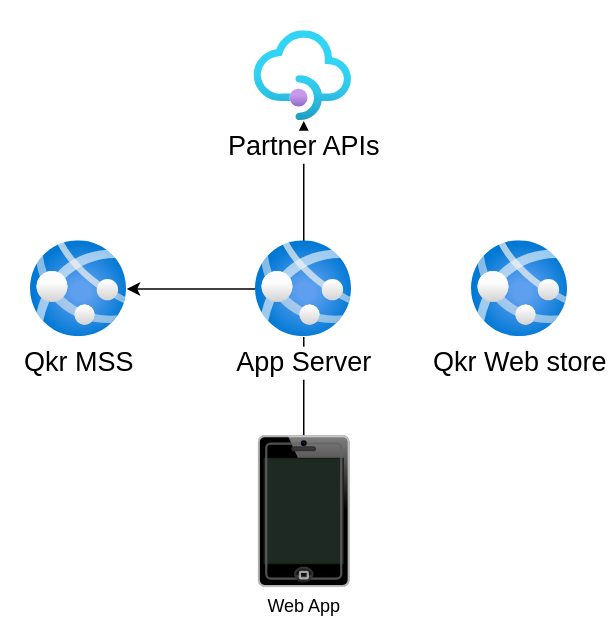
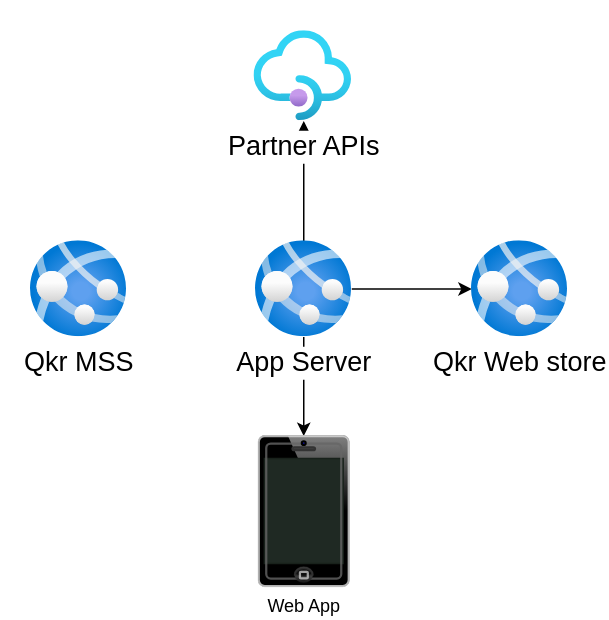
  <mxCell id="0" />
  <mxCell id="1" parent="0" />
- <mxCell id="2" value="" style="edgeStyle=orthogonalEdgeStyle;rounded=1;orthogonalLoop=1;jettySize=auto;html=1;jumpStyle=none;" edge="1" parent="1" source="6" target="7"><mxGeometry relative="1" as="geometry" /></mxCell>
+ <mxCell id="3" value="" style="edgeStyle=orthogonalEdgeStyle;rounded=0;orthogonalLoop=1;jettySize=auto;html=1;" edge="1" parent="1" source="6" target="8"><mxGeometry relative="1" as="geometry" /></mxCell>
  <mxCell id="4" value="" style="edgeStyle=orthogonalEdgeStyle;rounded=1;jumpStyle=none;orthogonalLoop=1;jettySize=auto;html=1;" edge="1" parent="1" source="6"><mxGeometry relative="1" as="geometry"><mxPoint x="202" y="80" as="targetPoint" /></mxGeometry></mxCell>
- <mxCell id="5" value="" style="edgeStyle=orthogonalEdgeStyle;rounded=1;jumpStyle=none;orthogonalLoop=1;jettySize=auto;html=1;endArrow=none;" edge="1" parent="1" source="6" target="10"><mxGeometry relative="1" as="geometry" /></mxCell>
+ <mxCell id="5" value="" style="edgeStyle=orthogonalEdgeStyle;rounded=1;jumpStyle=none;orthogonalLoop=1;jettySize=auto;html=1;" edge="1" parent="1" source="6" target="10"><mxGeometry relative="1" as="geometry" /></mxCell>
  <mxCell id="6" value="&lt;font style=&quot;font-size: 18px&quot;&gt;App Server&lt;/font&gt;" style="aspect=fixed;html=1;points=[];align=center;image;fontSize=12;image=img/lib/azure2/app_services/App_Services.svg;" vertex="1" parent="1"><mxGeometry x="170" y="160" width="64" height="64" as="geometry" /></mxCell>
  <mxCell id="7" value="&lt;font style=&quot;font-size: 18px&quot;&gt;Qkr MSS&lt;/font&gt;" style="aspect=fixed;html=1;points=[];align=center;image;fontSize=12;image=img/lib/azure2/app_services/App_Services.svg;" vertex="1" parent="1"><mxGeometry x="20" y="160" width="64" height="64" as="geometry" /></mxCell>
  <mxCell id="8" value="&lt;font style=&quot;font-size: 18px&quot;&gt;Qkr Web store&lt;/font&gt;" style="aspect=fixed;html=1;points=[];align=center;image;fontSize=12;image=img/lib/azure2/app_services/App_Services.svg;" vertex="1" parent="1"><mxGeometry x="314" y="160" width="64" height="64" as="geometry" /></mxCell>
  <mxCell id="9" value="&lt;font style=&quot;font-size: 18px&quot;&gt;Partner APIs&lt;/font&gt;" style="aspect=fixed;html=1;points=[];align=center;image;fontSize=12;image=img/lib/azure2/app_services/API_Management_Services.svg;" vertex="1" parent="1"><mxGeometry x="169" y="20" width="65" height="60" as="geometry" /></mxCell>
  <mxCell id="10" value="Web App" style="verticalLabelPosition=bottom;verticalAlign=top;html=1;shadow=0;dashed=0;strokeWidth=1;shape=mxgraph.ios.iPhone;bgStyle=bgGreen;fillColor=#aaaaaa;" vertex="1" parent="1"><mxGeometry x="172" y="290" width="60" height="100" as="geometry" /></mxCell>
